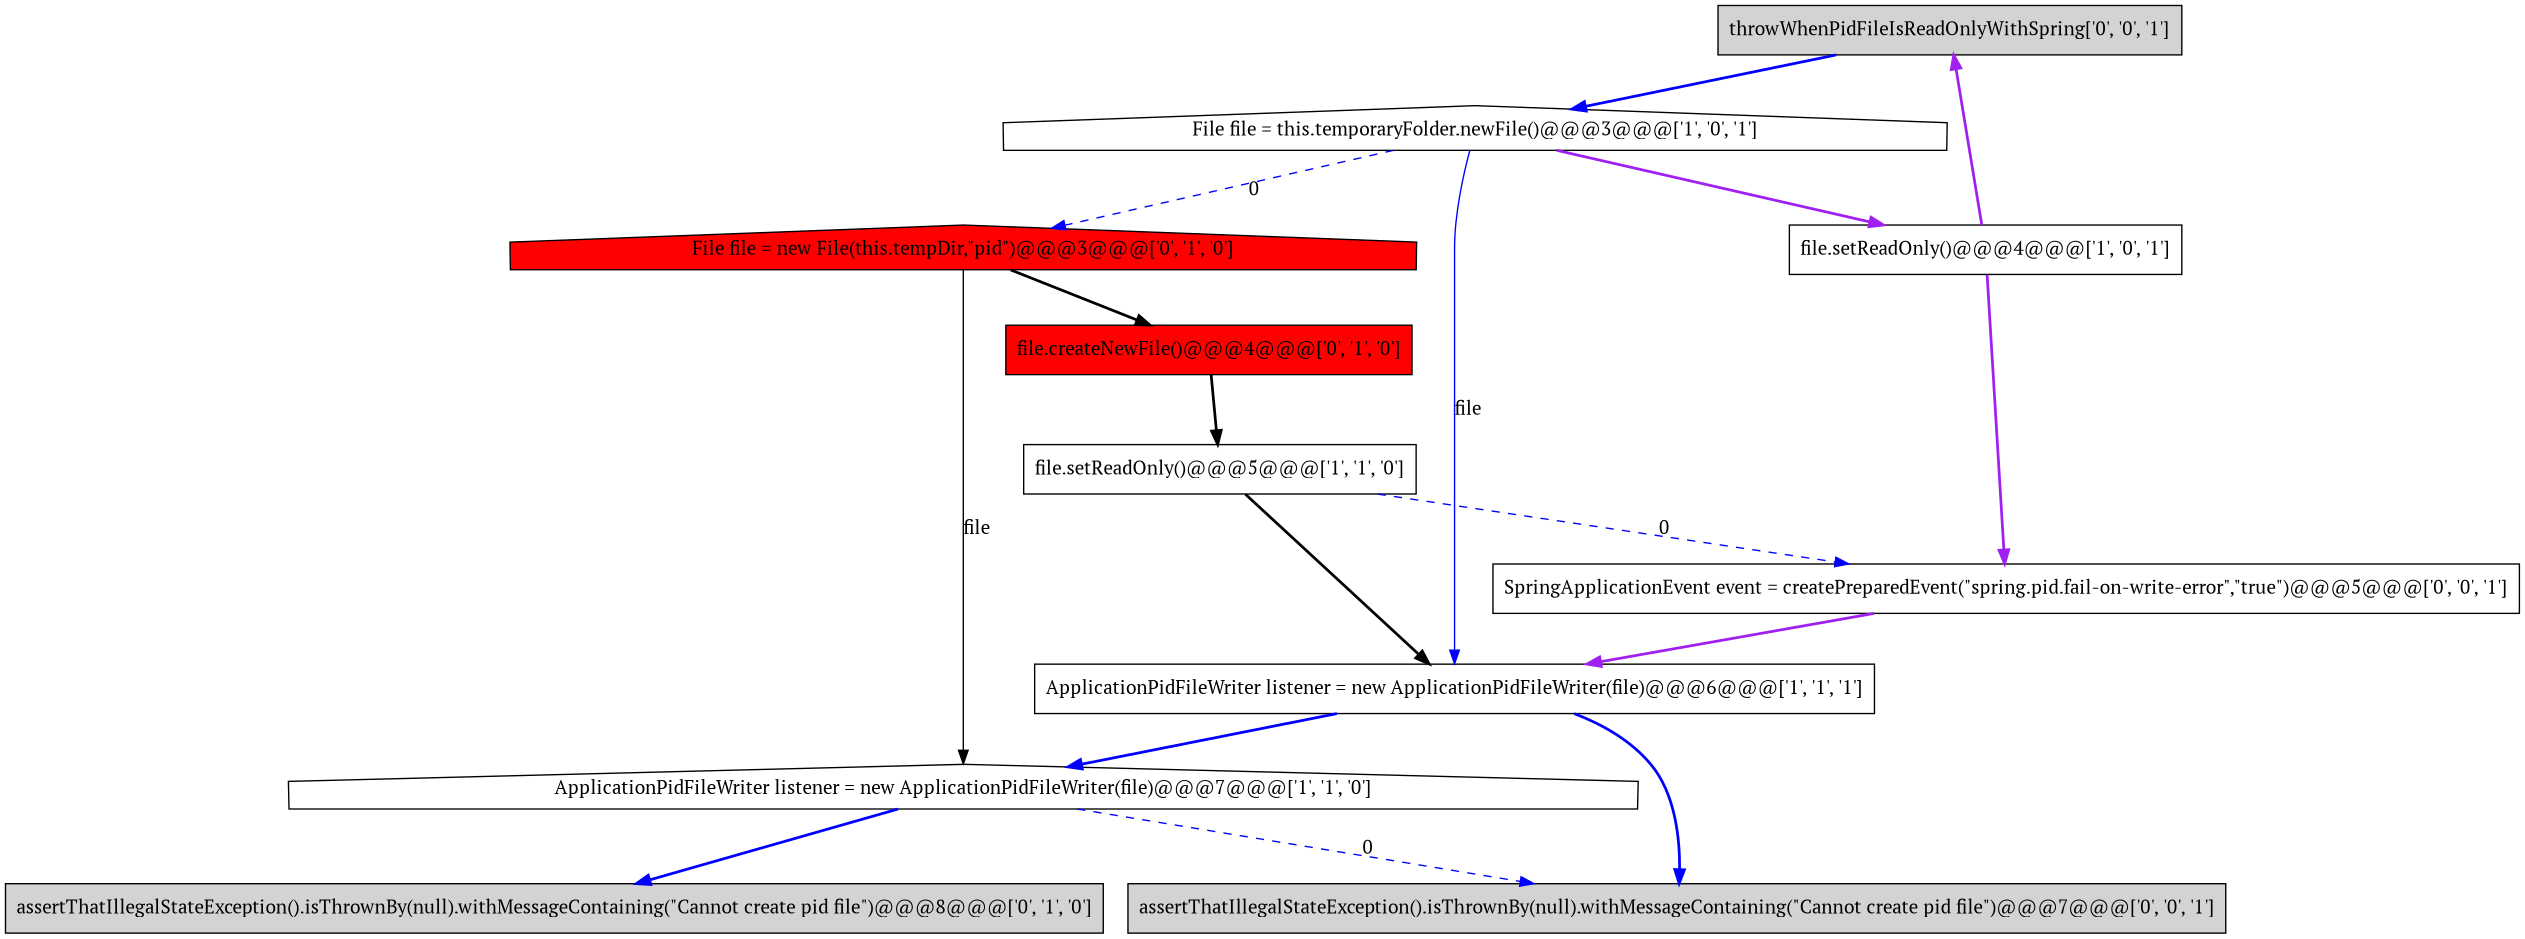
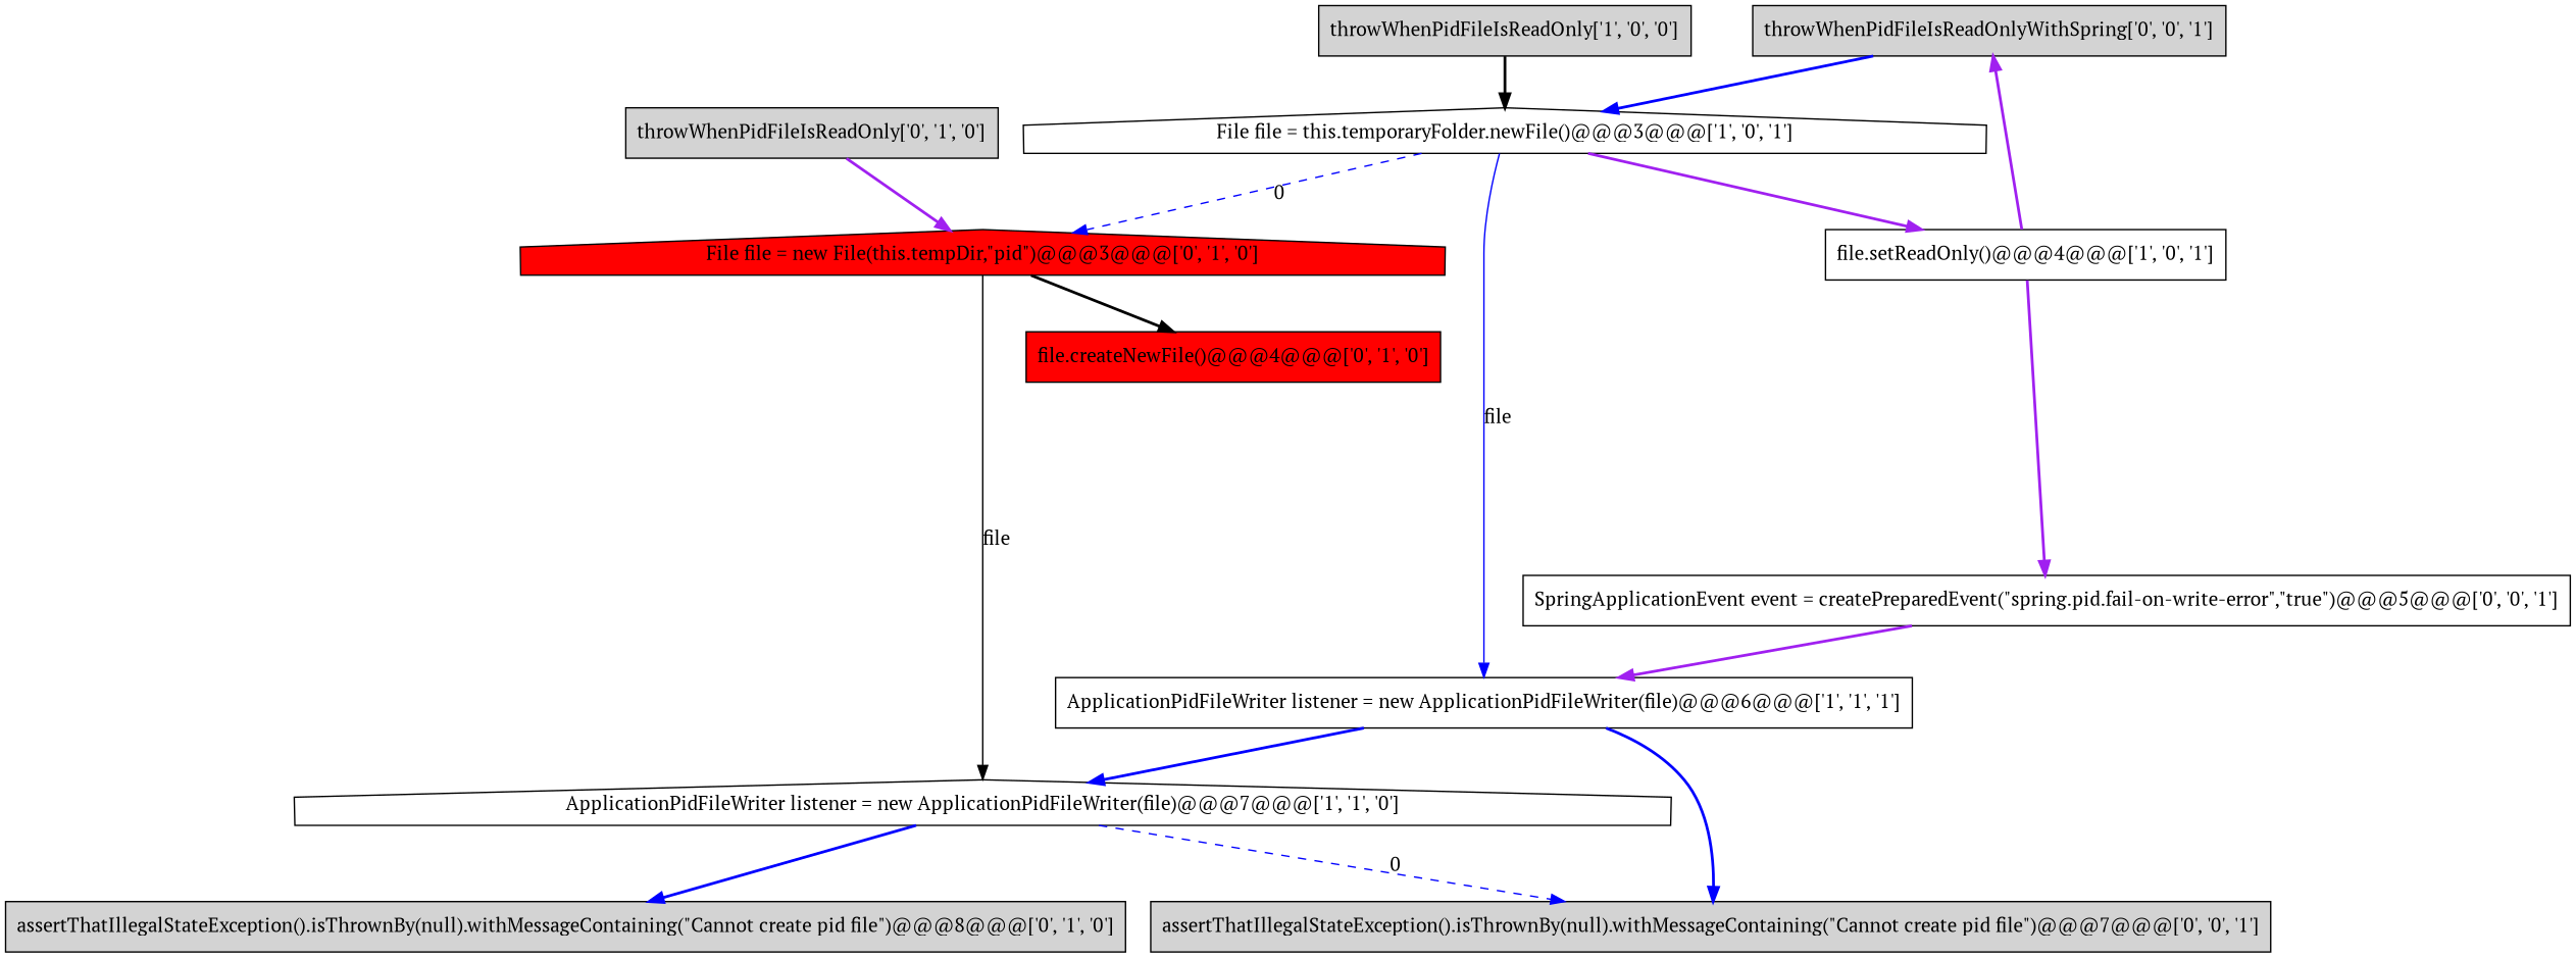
  digraph {
    fontname="PT Serif"
    node [fillcolor=white fontname="PT Serif" shape=box style=filled]
    edge [color=blue fontname="PT Serif" style=bold]
    n1 [fillcolor=lightgray label="throwWhenPidFileIsReadOnlyWithSpring['0', '0', '1']"]
    n2 [label="File file = this.temporaryFolder.newFile()@@@3@@@['1', '0', '1']" shape=house]
    n3 [label="ApplicationPidFileWriter listener = new ApplicationPidFileWriter(file)@@@6@@@['1', '1', '1']"]
    n4 [fillcolor=red label="File file = new File(this.tempDir,\"pid\")@@@3@@@['0', '1', '0']" shape=house]
    n5 [label="file.setReadOnly()@@@4@@@['1', '0', '1']"]
    n6 [label="ApplicationPidFileWriter listener = new ApplicationPidFileWriter(file)@@@7@@@['1', '1', '0']" shape=house]
    n7 [fillcolor=lightgray label="assertThatIllegalStateException().isThrownBy(null).withMessageContaining(\"Cannot create pid file\")@@@7@@@['0', '0', '1']"]
    n8 [fillcolor=lightgray label="assertThatIllegalStateException().isThrownBy(null).withMessageContaining(\"Cannot create pid file\")@@@8@@@['0', '1', '0']"]
+   n9 [fillcolor=lightgray label="throwWhenPidFileIsReadOnly['1', '0', '0']"]
    n10 [fillcolor=red label="file.createNewFile()@@@4@@@['0', '1', '0']"]
-   n11 [label="file.setReadOnly()@@@5@@@['1', '1', '0']"]
    n12 [label="SpringApplicationEvent event = createPreparedEvent(\"spring.pid.fail-on-write-error\",\"true\")@@@5@@@['0', '0', '1']"]
+   n13 [fillcolor=lightgray label="throwWhenPidFileIsReadOnly['0', '1', '0']"]
    n1 -> n2
    n2 -> n3 [label=file style=solid]
    n2 -> n4 [label=0 style=dashed]
    n2 -> n5 [color=purple]
    n3 -> n6
    n3 -> n7
    n4 -> n6 [color=black label=file style=solid]
    n4 -> n10 [color=black]
    n5 -> n1 [color=purple]
    n5 -> n12 [color=purple]
    n6 -> n7 [label=0 style=dashed]
    n6 -> n8
-   n10 -> n11 [color=black]
-   n11 -> n3 [color=black]
-   n11 -> n12 [label=0 style=dashed]
+   n9 -> n2 [color=black]
    n12 -> n3 [color=purple]
+   n13 -> n4 [color=purple]
  }
